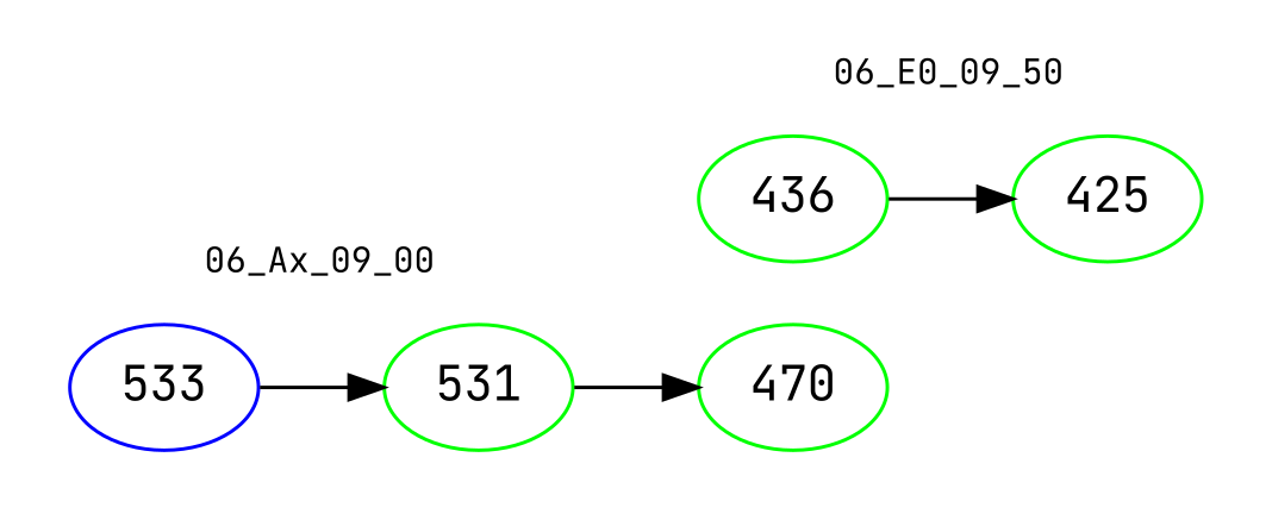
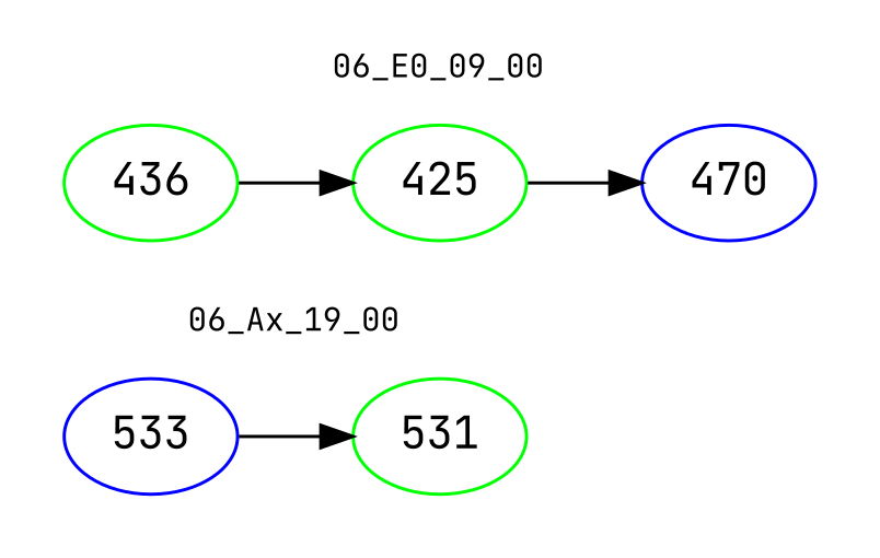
  digraph {
    fontname="JetBrains Mono"
    rankdir=LR
    node [color=green fontname="JetBrains Mono"]
    edge [color=black fontname="JetBrains Mono"]
    n1 [color=blue label=533]
    n2 [label=531]
    n3 [label=436]
    n4 [label=425]
-   n5 [label=470]
+   n5 [color=blue label=470]
    subgraph cluster_1 {
      color=white
      fontsize=10
-     label="06_Ax_09_00"
+     label="06_Ax_19_00"
      n1
      n2
    }
    subgraph cluster_2 {
      color=white
      fontsize=10
-     label="06_E0_09_50"
+     label="06_E0_09_00"
      n3
      n4
      n5
    }
    n1 -> n2
    n3 -> n4
-   n2 -> n5
+   n4 -> n5
  }
